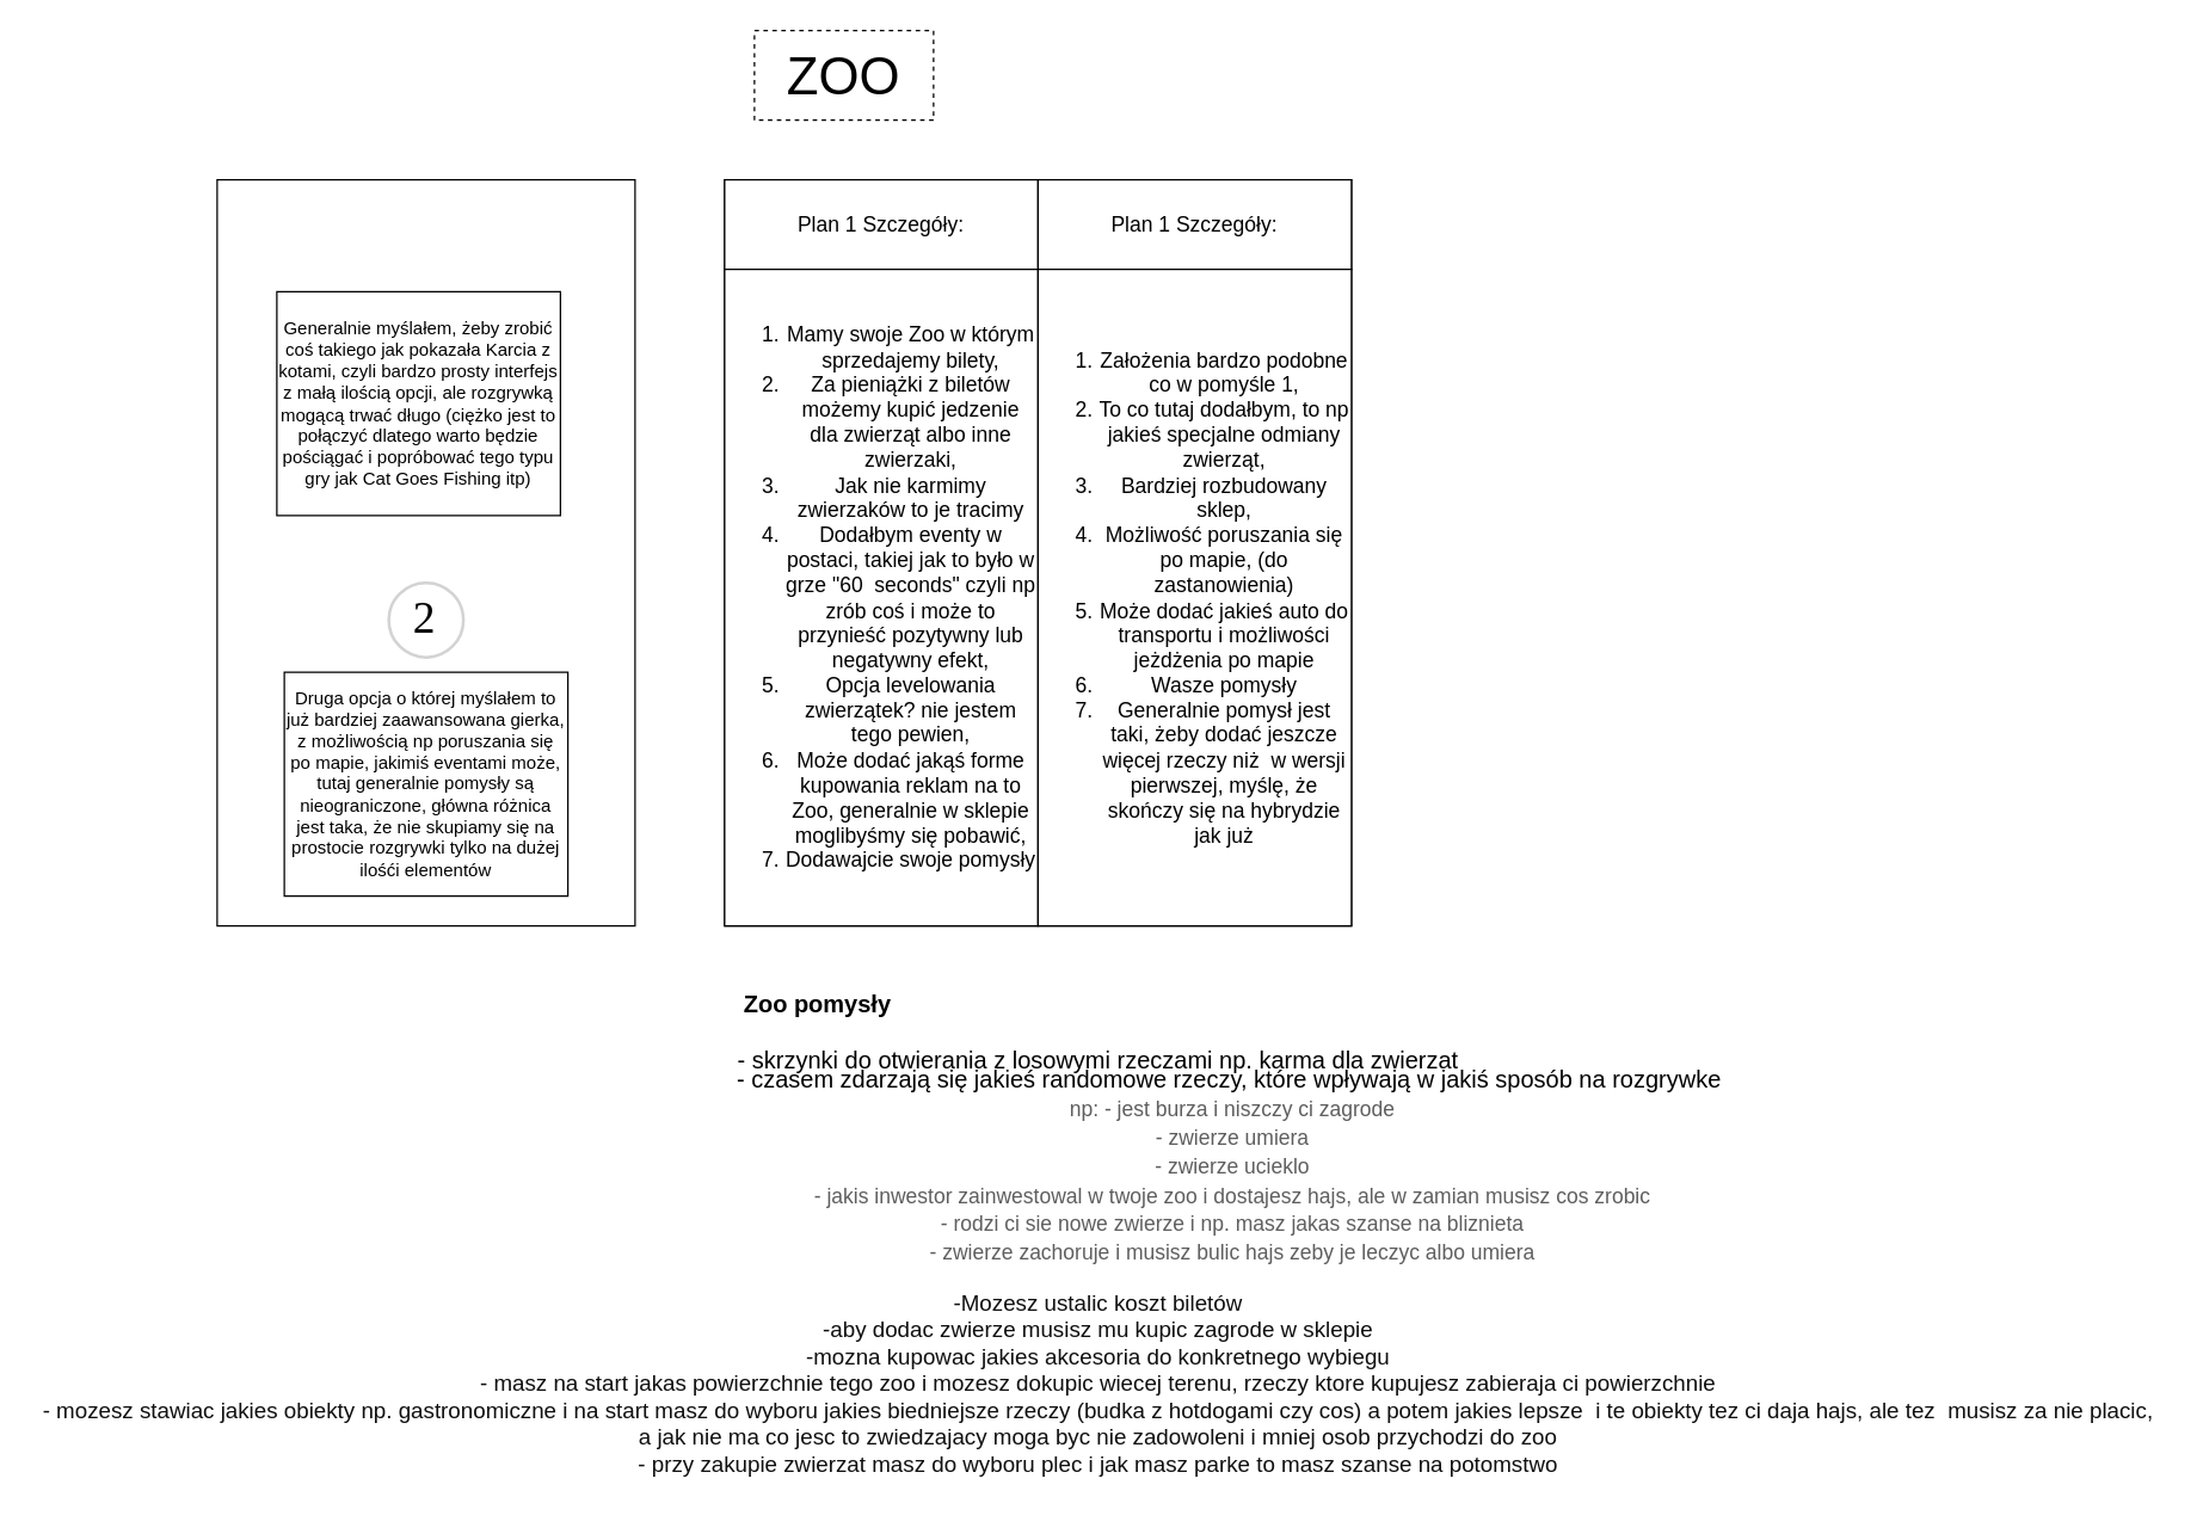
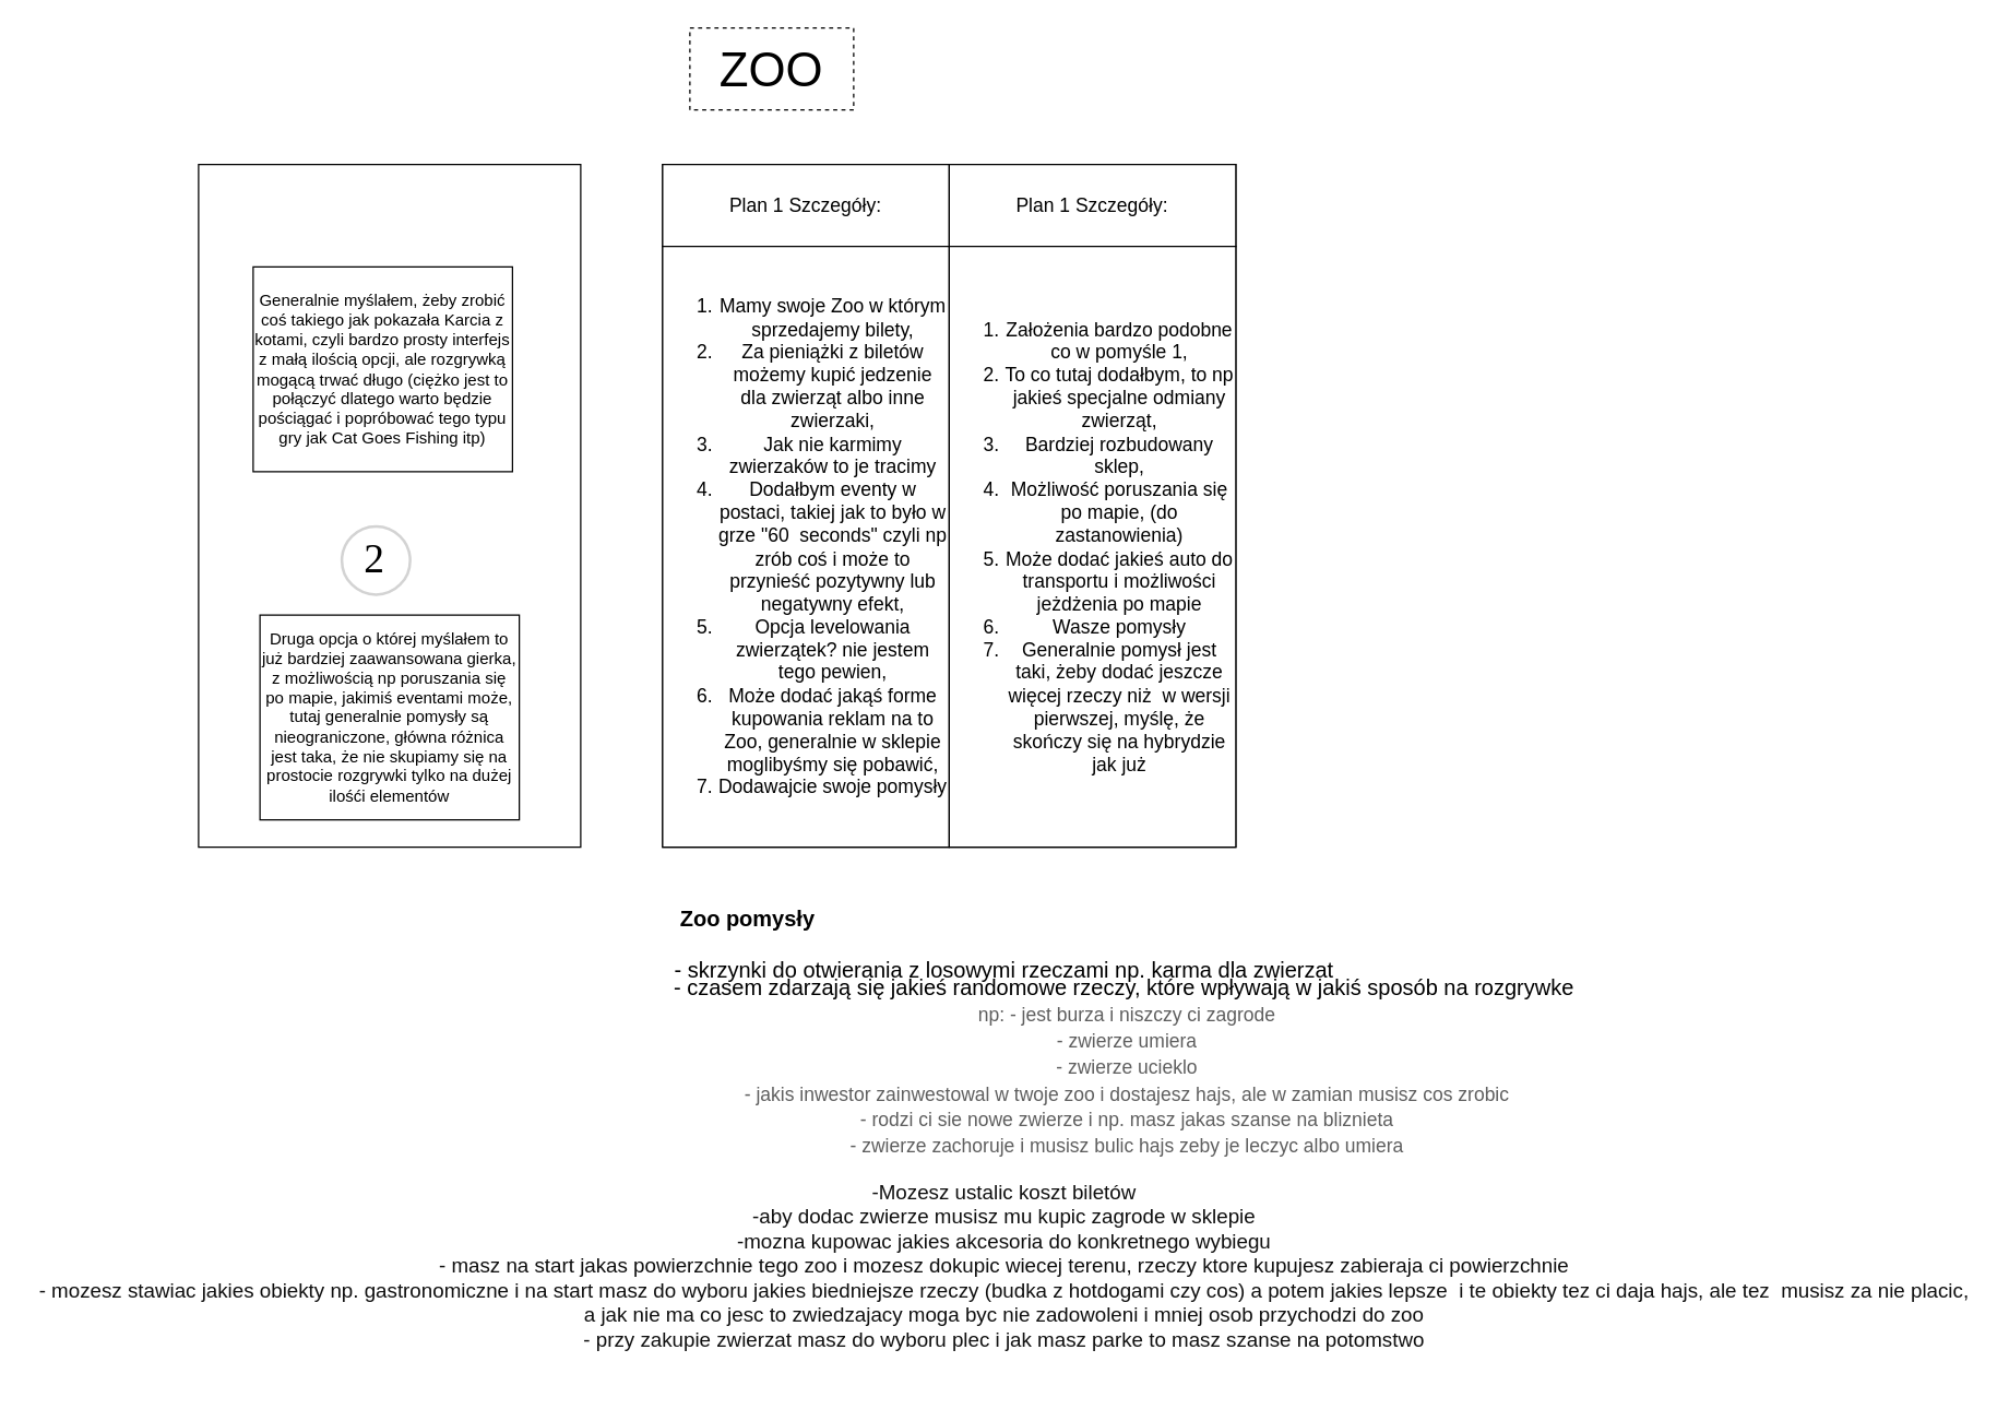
  <mxCell id="0" />
  <mxCell id="1" parent="0" />
  <mxCell id="2" value="" style="rounded=0;whiteSpace=wrap;html=1;fontSize=35;align=left;" parent="1" vertex="1"><mxGeometry x="485" y="120" width="420" height="500" as="geometry" /></mxCell>
  <mxCell id="3" value="" style="rounded=0;whiteSpace=wrap;html=1;fontSize=30;" parent="1" vertex="1"><mxGeometry x="145" y="120" width="280" height="500" as="geometry" /></mxCell>
  <mxCell id="4" value="&lt;font style=&quot;font-size: 35px;&quot;&gt;ZOO&lt;/font&gt;" style="rounded=0;whiteSpace=wrap;html=1;dashed=1;" parent="1" vertex="1"><mxGeometry x="505" y="20" width="120" height="60" as="geometry" /></mxCell>
  <mxCell id="5" value="Generalnie myślałem, żeby zrobić coś takiego jak pokazała Karcia z kotami, czyli bardzo prosty interfejs z małą ilością opcji, ale rozgrywką mogącą trwać długo (ciężko jest to połączyć dlatego warto będzie pościągać i popróbować tego typu gry jak Cat Goes Fishing itp)" style="rounded=0;whiteSpace=wrap;html=1;" parent="1" vertex="1"><mxGeometry x="185" y="195" width="190" height="150" as="geometry" /></mxCell>
  <mxCell id="6" value="Druga opcja o której myślałem to już bardziej zaawansowana gierka, z możliwością np poruszania się po mapie, jakimiś eventami może, tutaj generalnie pomysły są nieograniczone, główna różnica jest taka, że nie skupiamy się na prostocie rozgrywki tylko na dużej ilośći elementów" style="whiteSpace=wrap;html=1;" parent="1" vertex="1"><mxGeometry x="190" y="450" width="190" height="150" as="geometry" /></mxCell>
- <mxCell id="7" value="&lt;font style=&quot;font-size: 30px;&quot;&gt;2&lt;/font&gt;" style="ellipse;whiteSpace=wrap;html=1;aspect=fixed;strokeWidth=2;fontFamily=Tahoma;spacingBottom=4;spacingRight=2;strokeColor=#d3d3d3;" parent="1" vertex="1"><mxGeometry x="260" y="390" width="50" height="50" as="geometry" /></mxCell>
+ <mxCell id="7" value="&lt;font style=&quot;font-size: 30px;&quot;&gt;2&lt;/font&gt;" style="ellipse;whiteSpace=wrap;html=1;aspect=fixed;strokeWidth=2;fontFamily=Tahoma;spacingBottom=4;spacingRight=2;strokeColor=#d3d3d3;" parent="1" vertex="1"><mxGeometry x="250" y="385" width="50" height="50" as="geometry" /></mxCell>
  <mxCell id="8" value="Plan 1 Szczegóły:" style="rounded=0;whiteSpace=wrap;html=1;fontSize=14;" parent="1" vertex="1"><mxGeometry x="485" y="120" width="210" height="60" as="geometry" /></mxCell>
  <mxCell id="9" value="&lt;ol&gt;&lt;li&gt;Mamy swoje Zoo w którym sprzedajemy bilety,&lt;/li&gt;&lt;li&gt;Za pieniążki z biletów możemy kupić jedzenie dla zwierząt albo inne zwierzaki,&lt;/li&gt;&lt;li&gt;Jak nie karmimy zwierzaków to je tracimy&lt;/li&gt;&lt;li&gt;Dodałbym eventy w postaci, takiej jak to było w grze &quot;60&amp;nbsp; seconds&quot; czyli np zrób coś i może to przynieść pozytywny lub negatywny efekt,&lt;/li&gt;&lt;li&gt;Opcja levelowania zwierzątek? nie jestem tego pewien,&lt;/li&gt;&lt;li&gt;Może dodać jakąś forme kupowania reklam na to Zoo, generalnie w sklepie moglibyśmy się pobawić,&lt;/li&gt;&lt;li&gt;Dodawajcie swoje pomysły &lt;br&gt;&lt;/li&gt;&lt;/ol&gt;" style="rounded=0;whiteSpace=wrap;html=1;fontSize=14;" parent="1" vertex="1"><mxGeometry x="485" y="180" width="210" height="440" as="geometry" /></mxCell>
  <mxCell id="10" value="Plan 1 Szczegóły:" style="rounded=0;whiteSpace=wrap;html=1;fontSize=14;" parent="1" vertex="1"><mxGeometry x="695" y="120" width="210" height="60" as="geometry" /></mxCell>
  <mxCell id="11" value="&lt;ol&gt;&lt;li&gt;Założenia bardzo podobne co w pomyśle 1,&lt;/li&gt;&lt;li&gt;To co tutaj dodałbym, to np jakieś specjalne odmiany zwierząt,&lt;/li&gt;&lt;li&gt;Bardziej rozbudowany sklep,&lt;/li&gt;&lt;li&gt;Możliwość poruszania się po mapie, (do zastanowienia)&lt;/li&gt;&lt;li&gt;Może dodać jakieś auto do transportu i możliwości jeżdżenia po mapie&lt;/li&gt;&lt;li&gt;Wasze pomysły&lt;/li&gt;&lt;li&gt;Generalnie pomysł jest taki, żeby dodać jeszcze więcej rzeczy niż&amp;nbsp; w wersji pierwszej, myślę, że skończy się na hybrydzie jak już&lt;br&gt;&lt;/li&gt;&lt;/ol&gt;" style="rounded=0;whiteSpace=wrap;html=1;fontSize=14;" parent="1" vertex="1"><mxGeometry x="695" y="180" width="210" height="440" as="geometry" /></mxCell>
  <mxCell id="12" value="&lt;font style=&quot;font-size: 16px&quot;&gt;Zoo pomysły&lt;/font&gt;" style="text;strokeColor=none;fillColor=none;html=1;fontSize=24;fontStyle=1;verticalAlign=middle;align=center;" vertex="1" parent="1"><mxGeometry x="495" y="650" width="104" height="40" as="geometry" /></mxCell>
  <mxCell id="13" value="- skrzynki do otwierania z losowymi rzeczami np. karma dla zwierzat" style="text;html=1;align=center;verticalAlign=middle;resizable=0;points=[];autosize=1;strokeColor=none;fillColor=none;fontSize=16;" vertex="1" parent="1"><mxGeometry x="485" y="700" width="500" height="20" as="geometry" /></mxCell>
  <mxCell id="14" value="- czasem zdarzają się jakieś randomowe rzeczy, które wpływają w jakiś sposób na rozgrywke&amp;nbsp;&lt;br&gt;&lt;font style=&quot;font-size: 14px&quot; color=&quot;#5e5e5e&quot;&gt;np: - jest burza i niszczy ci zagrode&lt;br&gt;- zwierze umiera&lt;br&gt;- zwierze ucieklo&lt;br&gt;- jakis inwestor zainwestowal w twoje zoo i dostajesz hajs, ale w zamian musisz cos zrobic&lt;br&gt;- rodzi ci sie nowe zwierze i np. masz jakas szanse na bliznieta&lt;br&gt;- zwierze zachoruje i musisz bulic hajs zeby je leczyc albo umiera&lt;br&gt;&lt;br&gt;&lt;/font&gt;" style="text;html=1;align=center;verticalAlign=middle;resizable=0;points=[];autosize=1;strokeColor=none;fillColor=none;fontSize=16;" vertex="1" parent="1"><mxGeometry x="485" y="710" width="680" height="160" as="geometry" /></mxCell>
  <mxCell id="15" value="&lt;font color=&quot;#0f0f0f&quot; style=&quot;font-size: 15px&quot;&gt;-Mozesz ustalic koszt biletów&lt;br&gt;-aby dodac zwierze musisz mu kupic zagrode&amp;nbsp;&lt;/font&gt;&lt;span style=&quot;color: rgb(15 , 15 , 15) ; font-size: 15px&quot;&gt;w sklepie&lt;/span&gt;&lt;font color=&quot;#0f0f0f&quot; style=&quot;font-size: 15px&quot;&gt;&lt;br&gt;-mozna kupowac jakies akcesoria do konkretnego wybiegu&lt;br&gt;- masz na start jakas powierzchnie tego zoo i mozesz dokupic wiecej terenu, rzeczy ktore kupujesz zabieraja ci powierzchnie&lt;br&gt;- mozesz stawiac jakies obiekty np. gastronomiczne i na start masz do wyboru jakies biedniejsze rzeczy (budka z hotdogami czy cos) a potem jakies lepsze&amp;nbsp; i te obiekty tez ci daja hajs, ale tez&amp;nbsp; musisz za nie placic,&lt;br&gt;a jak nie ma co jesc to zwiedzajacy moga byc nie zadowoleni i mniej osob przychodzi do zoo&lt;br&gt;- przy zakupie zwierzat masz do wyboru plec i jak masz parke to masz szanse na potomstwo&lt;br&gt;&lt;br&gt;&lt;/font&gt;" style="text;html=1;align=center;verticalAlign=middle;resizable=0;points=[];autosize=1;strokeColor=none;fillColor=none;fontSize=14;fontColor=#5E5E5E;" vertex="1" parent="1"><mxGeometry x="20" y="860" width="1430" height="150" as="geometry" /></mxCell>
